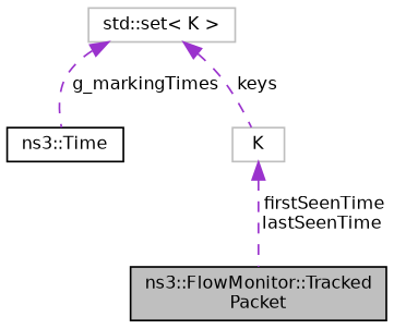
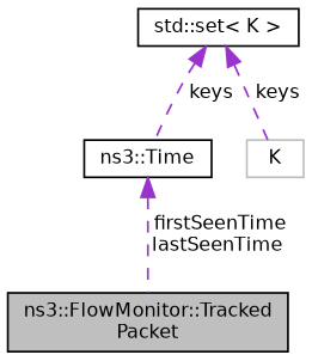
  digraph {
    node [color=black fillcolor=white fontname=Helvetica fontsize=10 shape=record style=filled]
    edge [color=darkorchid3 dir=back fontname=Helvetica fontsize=10 labelfontname=Helvetica labelfontsize=10 style=dashed]
    n1 [fillcolor=grey75 fontcolor=black height=0.2 label="ns3::FlowMonitor::Tracked\lPacket" width=0.4]
    n2 [height=0.2 label="ns3::Time" width=0.4]
-   n3 [color=grey75 height=0.2 label="std::set\< K \>" width=0.4]
+   n3 [height=0.2 label="std::set\< K \>" width=0.4]
    n4 [color=grey75 height=0.2 label=K width=0.4]
-   n4 -> n1 [label=" firstSeenTime\nlastSeenTime"]
-   n3 -> n2 [label=" g_markingTimes"]
+   n2 -> n1 [label=" firstSeenTime\nlastSeenTime"]
+   n3 -> n2 [label=" keys"]
    n3 -> n4 [label=" keys"]
  }
